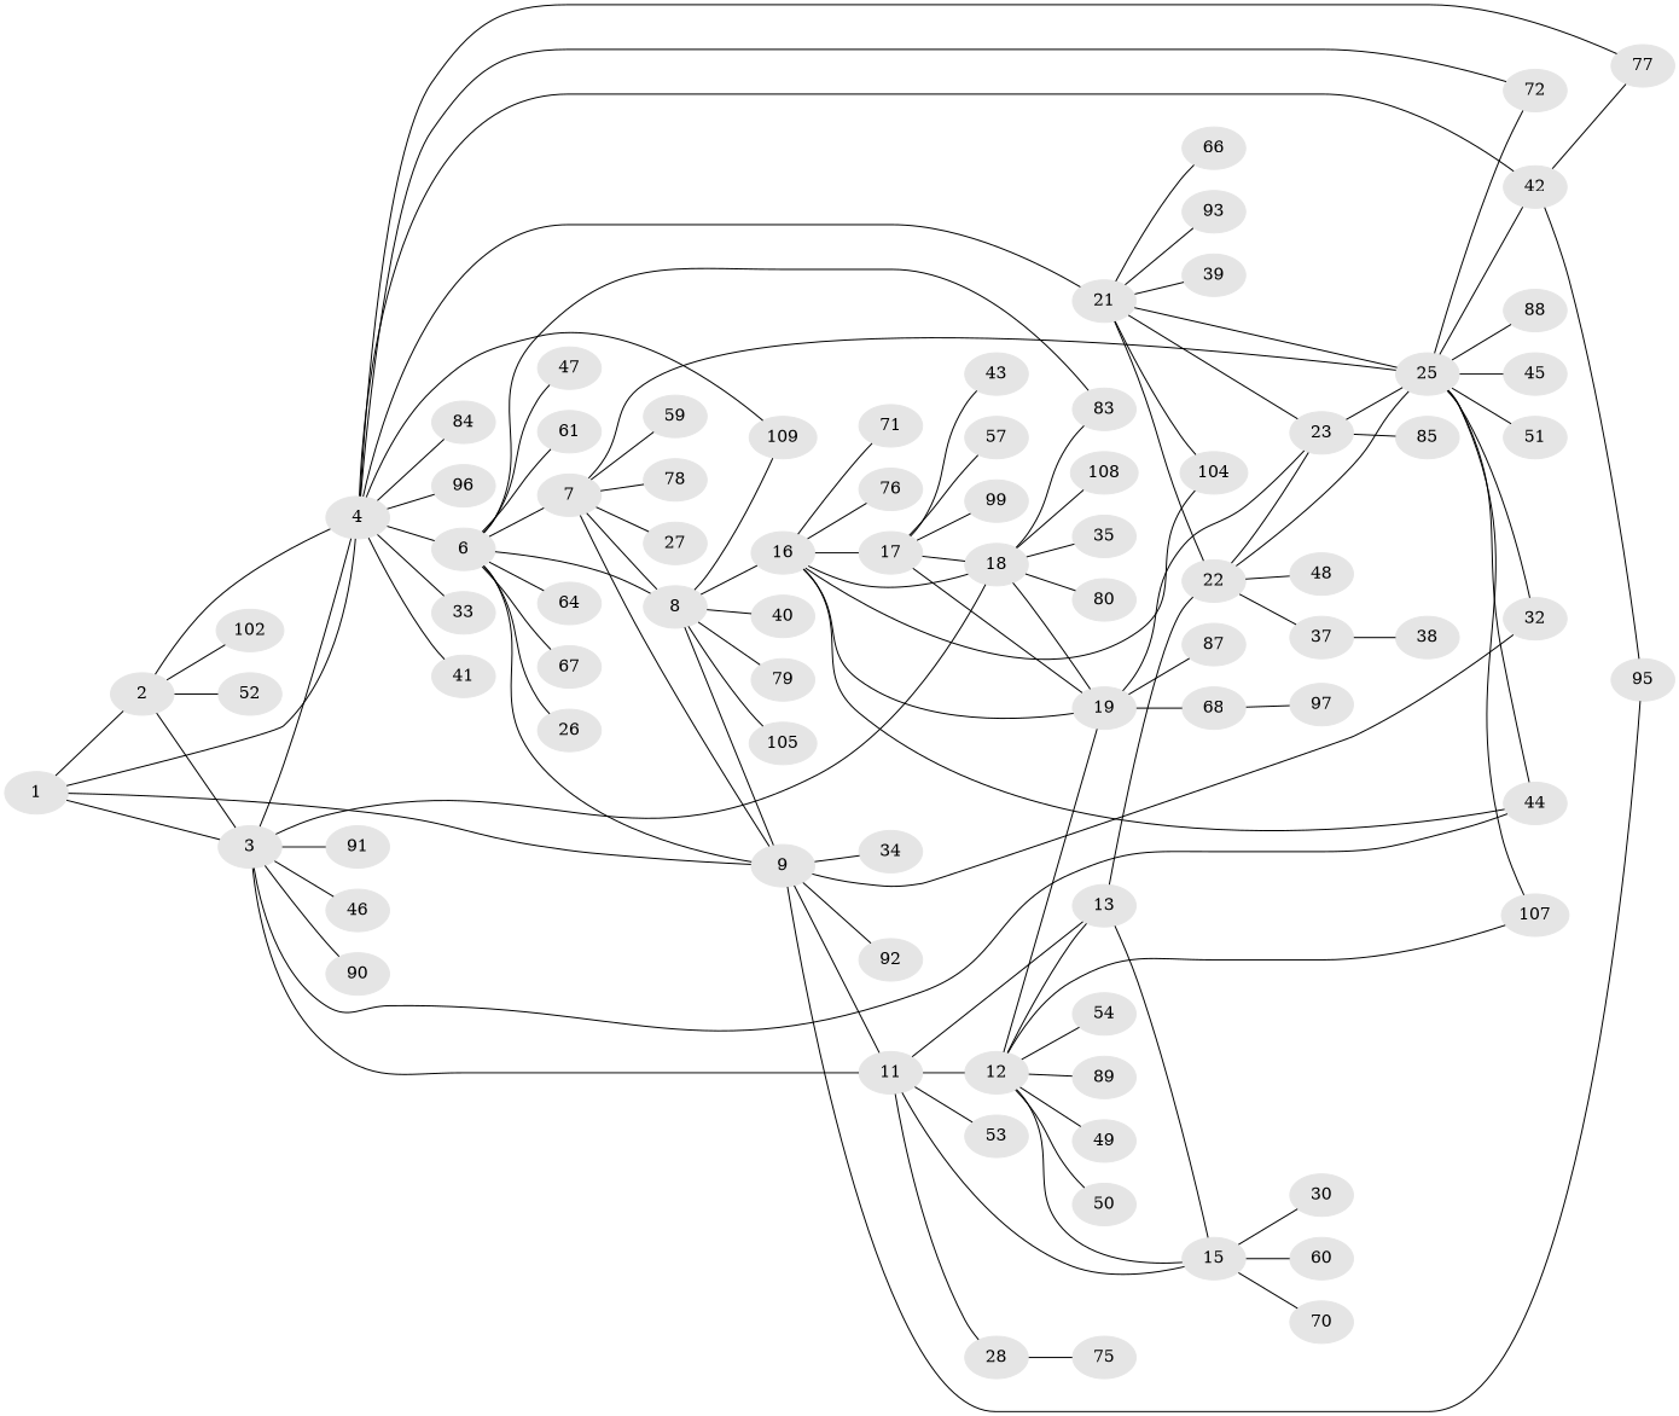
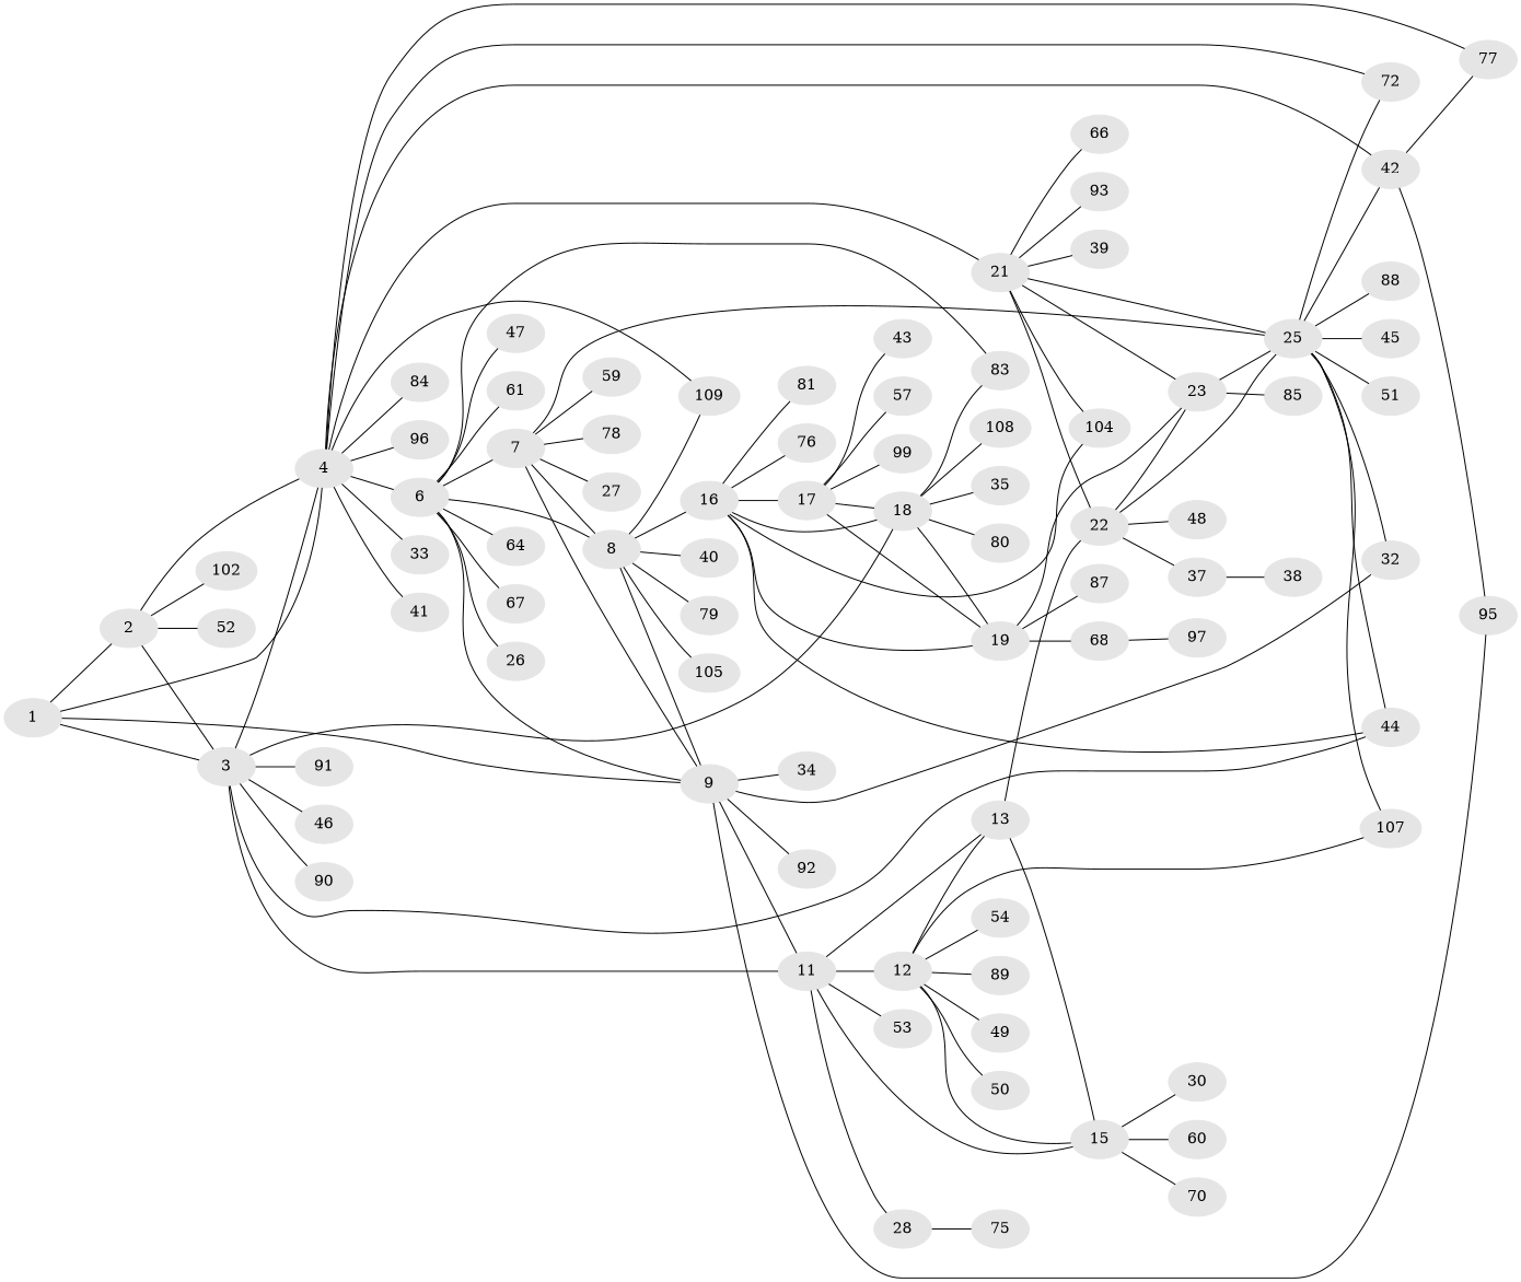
  graph {
    rankdir=LR
    node [color=gray90 style=filled]
    1
    2
    3 [super="+5"]
    4 [super="+74"]
    9 [super="+100"]
    52
    102
    11
    18 [super="+31"]
    44 [super="+58"]
    46
    90
    91
    6 [super="+10"]
    21 [super="+24"]
    33
    41 [super="+69"]
    42
    72 [super="+73"]
    77
    84
    96
    109
    32
    34
    92
    95 [super="+106"]
    12 [super="+14"]
    13 [super="+55"]
    15 [super="+56"]
    28 [super="+86"]
    53
    83 [super="+103"]
    19 [super="+20"]
    35
    80
    108
    7 [super="+65"]
    8 [super="+36"]
    26
    47
    61 [super="+62"]
    64
    67
    25 [super="+82"]
    22 [super="+29"]
    104
    23 [super="+94"]
    39
    66
    93
    27
    59
    78
    16 [super="+98"]
    40
    79
    105
    107
    45
    51
    88
    17 [super="+81"]
-   71
+   71 [label=81]
    76
    49
    50
    54
    89
    30
    60
    70
    75
    68
    87
    37
    48
    43 [super="+63"]
    57
    99
    85
    97
    38
    1 -- 2
    1 -- 3 [weight=2]
    1 -- 4
    1 -- 9
    2 -- 3 [weight=2]
    2 -- 4
    2 -- 52
    2 -- 102
    3 -- 4 [weight=2]
    3 -- 11
    3 -- 18
    3 -- 44
    3 -- 46
    3 -- 90
    3 -- 91
    4 -- 6
    4 -- 21
    4 -- 33
    4 -- 41
    4 -- 42
    4 -- 72
    4 -- 77
    4 -- 84
    4 -- 96
    4 -- 109
    9 -- 11
    9 -- 32
    9 -- 34
    9 -- 92
    9 -- 95
    11 -- 12 [weight=2]
    11 -- 13
    11 -- 15
    11 -- 28
    11 -- 53
    18 -- 83
    18 -- 19 [weight=2]
    18 -- 35
    18 -- 80
    18 -- 108
    6 -- 9 [weight=2]
    6 -- 83
    6 -- 7 [weight=2]
    6 -- 8 [weight=2]
    6 -- 26
    6 -- 47
    6 -- 61
    6 -- 64
    6 -- 67
    21 -- 25 [weight=2]
    21 -- 22 [weight=2]
    21 -- 104
    21 -- 23 [weight=2]
    21 -- 39
    21 -- 66
    21 -- 93
    42 -- 77
    42 -- 95
    12 -- 13 [weight=2]
    12 -- 15 [weight=2]
-   12 -- 19
    12 -- 107
    12 -- 49
    12 -- 50
    12 -- 54
    12 -- 89
    13 -- 15
    13 -- 22
    15 -- 30
    15 -- 60
    15 -- 70
    28 -- 75
    19 -- 23
    19 -- 68
    19 -- 87
    7 -- 9
    7 -- 8
    7 -- 25
    7 -- 27
    7 -- 59
    7 -- 78
    8 -- 9
    8 -- 109
    8 -- 16
    8 -- 40
    8 -- 79
    8 -- 105
    25 -- 44
    25 -- 42
    25 -- 72
    25 -- 32
    25 -- 107
    25 -- 45
    25 -- 51
    25 -- 88
    22 -- 25
    22 -- 23
    22 -- 37
    22 -- 48
    23 -- 25
    23 -- 85
    16 -- 18
    16 -- 44
    16 -- 19 [weight=2]
    16 -- 104
    16 -- 17
    16 -- 71
    16 -- 76
    17 -- 18
    17 -- 19 [weight=2]
    17 -- 43
    17 -- 57
    17 -- 99
    68 -- 97
    37 -- 38
  }
